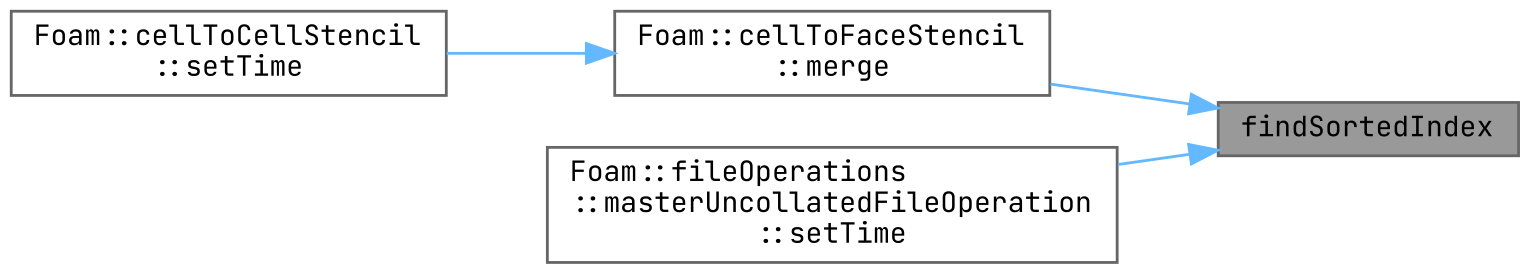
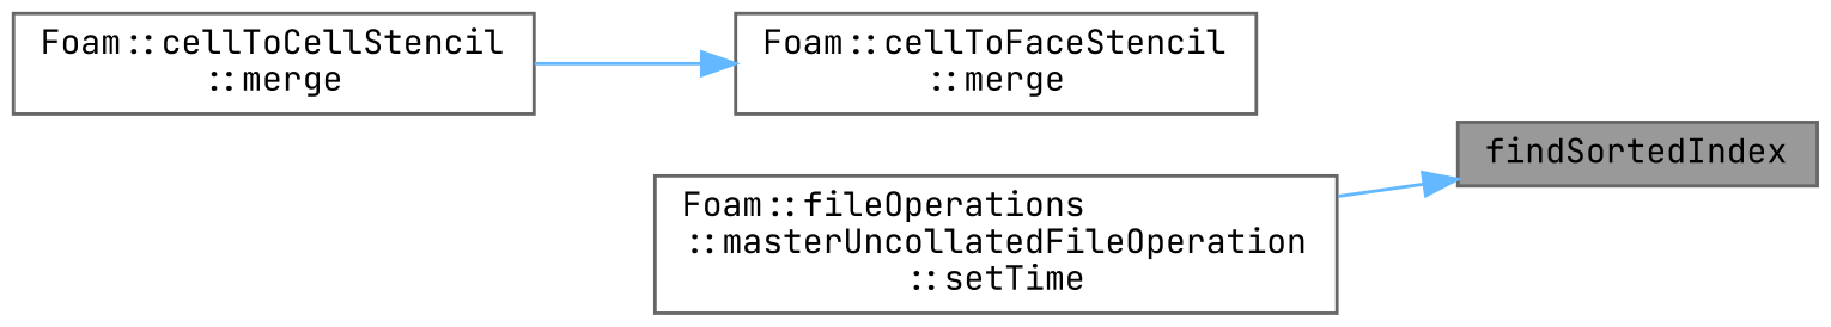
  digraph {
    fontname="JetBrains Mono"
    rankdir=RL
    node [color=grey40 fillcolor=white fontname="JetBrains Mono" fontsize=10 shape=box style=filled]
    edge [color=steelblue1 dir=back fontname="JetBrains Mono" fontsize=10 labelfontname=Helvetica labelfontsize=10 style=solid]
    n1 [color=gray40 fillcolor=grey60 fontcolor=black height=0.2 label=findSortedIndex width=0.4]
    n2 [height=0.2 label="Foam::cellToFaceStencil\l::merge" width=0.4]
    n3 [height=0.2 label="Foam::fileOperations\l::masterUncollatedFileOperation\l::setTime" width=0.4]
-   n4 [height=0.2 label="Foam::cellToCellStencil\l::setTime" width=0.4]
-   n1 -> n2
+   n4 [height=0.2 label="Foam::cellToCellStencil\l::merge" width=0.4]
    n1 -> n3
    n2 -> n4
  }
